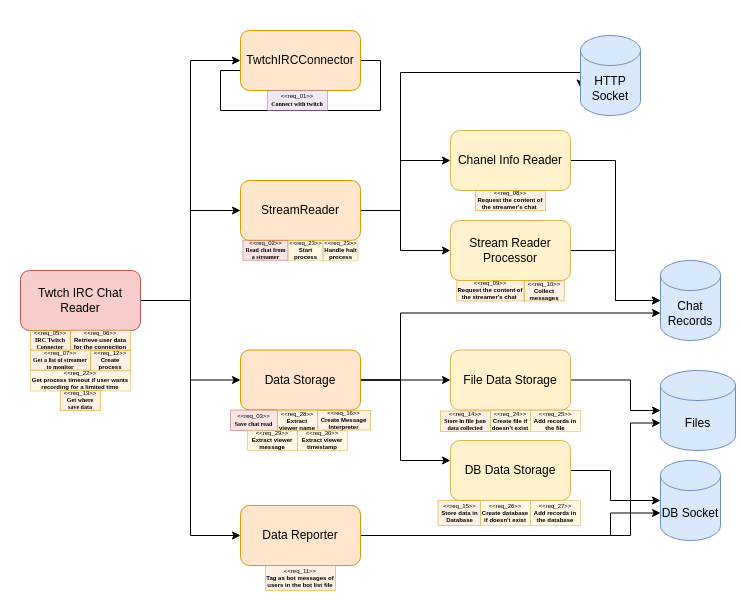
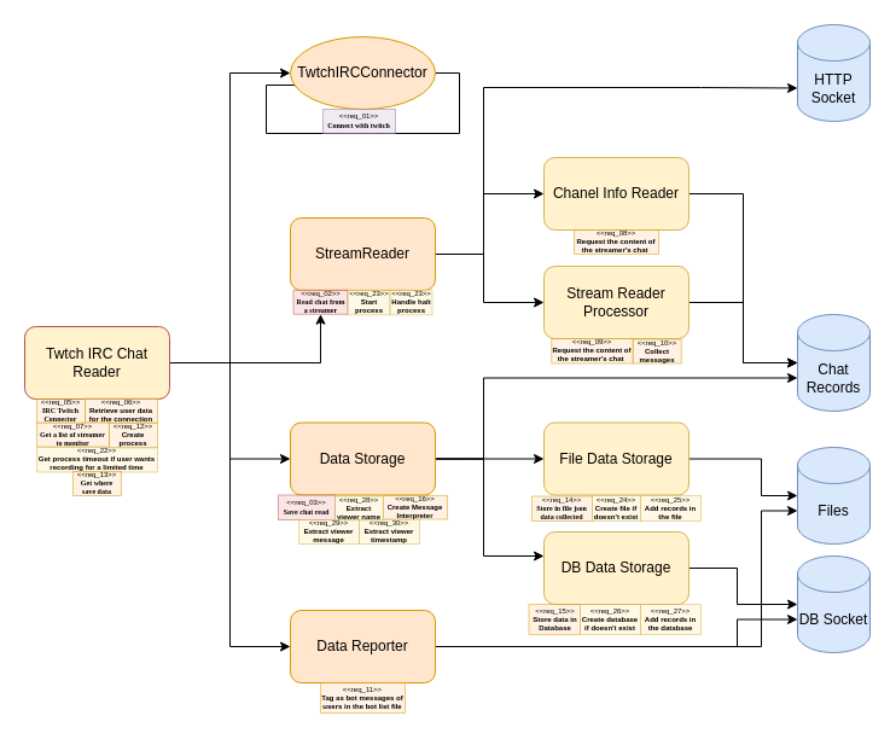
  <mxCell id="0" />
  <mxCell id="1" parent="0" />
  <mxCell id="2" style="edgeStyle=orthogonalEdgeStyle;rounded=0;orthogonalLoop=1;jettySize=auto;html=1;exitX=1;exitY=0.5;exitDx=0;exitDy=0;" parent="1" source="3" target="32" edge="1"><mxGeometry relative="1" as="geometry" /></mxCell>
- <mxCell id="3" value="TwtchIRCConnector" style="rounded=1;whiteSpace=wrap;html=1;fillColor=#ffe6cc;strokeColor=#d79b00;" parent="1" vertex="1"><mxGeometry x="240" y="30" width="120" height="60" as="geometry" /></mxCell>
+ <mxCell id="3" value="TwtchIRCConnector" style="ellipse;whiteSpace=wrap;html=1;fillColor=#ffe6cc;strokeColor=#d79b00;" parent="1" vertex="1"><mxGeometry x="240" y="30" width="120" height="60" as="geometry" /></mxCell>
  <mxCell id="4" style="edgeStyle=orthogonalEdgeStyle;rounded=0;orthogonalLoop=1;jettySize=auto;html=1;exitX=1;exitY=0.5;exitDx=0;exitDy=0;entryX=0;entryY=0.5;entryDx=0;entryDy=0;" parent="1" source="7" target="9" edge="1"><mxGeometry relative="1" as="geometry"><Array as="points"><mxPoint x="400" y="210" /><mxPoint x="400" y="250" /></Array></mxGeometry></mxCell>
  <mxCell id="5" style="edgeStyle=orthogonalEdgeStyle;rounded=0;orthogonalLoop=1;jettySize=auto;html=1;exitX=1;exitY=0.5;exitDx=0;exitDy=0;entryX=0;entryY=0.5;entryDx=0;entryDy=0;" parent="1" source="7" target="28" edge="1"><mxGeometry relative="1" as="geometry"><Array as="points"><mxPoint x="400" y="210" /><mxPoint x="400" y="160" /></Array></mxGeometry></mxCell>
  <mxCell id="6" style="edgeStyle=orthogonalEdgeStyle;rounded=0;orthogonalLoop=1;jettySize=auto;html=1;exitX=1;exitY=0.5;exitDx=0;exitDy=0;entryX=0;entryY=0;entryDx=0;entryDy=52.5;entryPerimeter=0;" parent="1" source="7" target="29" edge="1"><mxGeometry relative="1" as="geometry"><Array as="points"><mxPoint x="400" y="210" /><mxPoint x="400" y="72" /><mxPoint x="580" y="72" /></Array></mxGeometry></mxCell>
  <mxCell id="7" value="StreamReader" style="rounded=1;whiteSpace=wrap;html=1;fillColor=#ffe6cc;strokeColor=#d79b00;" parent="1" vertex="1"><mxGeometry x="240" y="180" width="120" height="60" as="geometry" /></mxCell>
  <mxCell id="8" style="edgeStyle=orthogonalEdgeStyle;rounded=0;orthogonalLoop=1;jettySize=auto;html=1;exitX=1;exitY=0.5;exitDx=0;exitDy=0;entryX=0;entryY=0.5;entryDx=0;entryDy=0;entryPerimeter=0;" parent="1" source="9" target="26" edge="1"><mxGeometry relative="1" as="geometry" /></mxCell>
  <mxCell id="9" value="Stream Reader Processor" style="rounded=1;whiteSpace=wrap;html=1;fillColor=#fff2cc;strokeColor=#d6b656;" parent="1" vertex="1"><mxGeometry x="450" y="220" width="120" height="60" as="geometry" /></mxCell>
  <mxCell id="10" style="edgeStyle=orthogonalEdgeStyle;rounded=0;orthogonalLoop=1;jettySize=auto;html=1;exitX=1;exitY=0.5;exitDx=0;exitDy=0;entryX=0;entryY=0.5;entryDx=0;entryDy=0;" parent="1" source="13" target="15" edge="1"><mxGeometry relative="1" as="geometry"><Array as="points"><mxPoint x="390" y="379.5" /><mxPoint x="390" y="379.5" /></Array></mxGeometry></mxCell>
  <mxCell id="11" style="edgeStyle=orthogonalEdgeStyle;rounded=0;orthogonalLoop=1;jettySize=auto;html=1;exitX=1;exitY=0.5;exitDx=0;exitDy=0;" parent="1" source="13" target="17" edge="1"><mxGeometry relative="1" as="geometry"><Array as="points"><mxPoint x="400" y="379" /><mxPoint x="400" y="460" /></Array></mxGeometry></mxCell>
  <mxCell id="12" style="edgeStyle=orthogonalEdgeStyle;rounded=0;orthogonalLoop=1;jettySize=auto;html=1;exitX=1;exitY=0.5;exitDx=0;exitDy=0;entryX=0;entryY=0;entryDx=0;entryDy=52.5;entryPerimeter=0;" parent="1" source="13" target="26" edge="1"><mxGeometry relative="1" as="geometry"><Array as="points"><mxPoint x="400" y="380" /><mxPoint x="400" y="313" /><mxPoint x="660" y="313" /></Array></mxGeometry></mxCell>
  <mxCell id="13" value="Data Storage" style="rounded=1;whiteSpace=wrap;html=1;fillColor=#ffe6cc;strokeColor=#d79b00;" parent="1" vertex="1"><mxGeometry x="240" y="349.5" width="120" height="60" as="geometry" /></mxCell>
  <mxCell id="14" style="edgeStyle=orthogonalEdgeStyle;rounded=0;orthogonalLoop=1;jettySize=auto;html=1;exitX=1;exitY=0.5;exitDx=0;exitDy=0;entryX=0;entryY=0.5;entryDx=0;entryDy=0;entryPerimeter=0;" parent="1" source="15" target="31" edge="1"><mxGeometry relative="1" as="geometry"><Array as="points"><mxPoint x="630" y="380" /><mxPoint x="630" y="410" /></Array></mxGeometry></mxCell>
  <mxCell id="15" value="File Data Storage" style="rounded=1;whiteSpace=wrap;html=1;fillColor=#fff2cc;strokeColor=#d6b656;" parent="1" vertex="1"><mxGeometry x="450" y="349.5" width="120" height="60" as="geometry" /></mxCell>
  <mxCell id="16" style="edgeStyle=orthogonalEdgeStyle;rounded=0;orthogonalLoop=1;jettySize=auto;html=1;exitX=1;exitY=0.5;exitDx=0;exitDy=0;" parent="1" source="17" target="30" edge="1"><mxGeometry relative="1" as="geometry"><Array as="points"><mxPoint x="610" y="470" /><mxPoint x="610" y="500" /></Array></mxGeometry></mxCell>
  <mxCell id="17" value="DB Data Storage" style="rounded=1;whiteSpace=wrap;html=1;fillColor=#fff2cc;strokeColor=#d6b656;" parent="1" vertex="1"><mxGeometry x="450" y="440" width="120" height="60" as="geometry" /></mxCell>
- <mxCell id="18" style="edgeStyle=orthogonalEdgeStyle;rounded=0;orthogonalLoop=1;jettySize=auto;html=1;exitX=1;exitY=0.5;exitDx=0;exitDy=0;entryX=0;entryY=0.5;entryDx=0;entryDy=0;" parent="1" source="22" target="7" edge="1"><mxGeometry relative="1" as="geometry" /></mxCell>
+ <mxCell id="18" style="edgeStyle=orthogonalEdgeStyle;rounded=0;orthogonalLoop=1;jettySize=auto;html=1;exitX=1;exitY=0.5;exitDx=0;exitDy=0;" parent="1" source="22" target="35" edge="1"><mxGeometry relative="1" as="geometry" /></mxCell>
  <mxCell id="19" style="edgeStyle=orthogonalEdgeStyle;rounded=0;orthogonalLoop=1;jettySize=auto;html=1;exitX=1;exitY=0.5;exitDx=0;exitDy=0;entryX=0;entryY=0.5;entryDx=0;entryDy=0;" parent="1" source="22" target="13" edge="1"><mxGeometry relative="1" as="geometry" /></mxCell>
  <mxCell id="20" style="edgeStyle=orthogonalEdgeStyle;rounded=0;orthogonalLoop=1;jettySize=auto;html=1;exitX=1;exitY=0.5;exitDx=0;exitDy=0;entryX=0;entryY=0.5;entryDx=0;entryDy=0;" parent="1" source="22" target="25" edge="1"><mxGeometry relative="1" as="geometry"><Array as="points"><mxPoint x="190" y="300" /><mxPoint x="190" y="535" /></Array></mxGeometry></mxCell>
  <mxCell id="21" style="edgeStyle=orthogonalEdgeStyle;rounded=0;orthogonalLoop=1;jettySize=auto;html=1;exitX=1;exitY=0.5;exitDx=0;exitDy=0;entryX=0;entryY=0.5;entryDx=0;entryDy=0;" parent="1" source="22" target="3" edge="1"><mxGeometry relative="1" as="geometry" /></mxCell>
- <mxCell id="22" value="Twtch IRC Chat Reader" style="rounded=1;whiteSpace=wrap;html=1;fillColor=#f8cecc;strokeColor=#b85450;" parent="1" vertex="1"><mxGeometry x="20" y="270" width="120" height="60" as="geometry" /></mxCell>
+ <mxCell id="22" value="Twtch IRC Chat Reader" style="rounded=1;whiteSpace=wrap;html=1;fillColor=#fff2cc;strokeColor=#b85450;" parent="1" vertex="1"><mxGeometry x="20" y="270" width="120" height="60" as="geometry" /></mxCell>
  <mxCell id="23" style="edgeStyle=orthogonalEdgeStyle;rounded=0;orthogonalLoop=1;jettySize=auto;html=1;exitX=1;exitY=0.5;exitDx=0;exitDy=0;entryX=0;entryY=0;entryDx=0;entryDy=52.5;entryPerimeter=0;" parent="1" source="25" target="30" edge="1"><mxGeometry relative="1" as="geometry"><Array as="points"><mxPoint x="610" y="535" /><mxPoint x="610" y="513" /><mxPoint x="660" y="513" /></Array></mxGeometry></mxCell>
  <mxCell id="24" style="edgeStyle=orthogonalEdgeStyle;rounded=0;orthogonalLoop=1;jettySize=auto;html=1;exitX=1;exitY=0.5;exitDx=0;exitDy=0;entryX=0;entryY=0;entryDx=0;entryDy=52.5;entryPerimeter=0;" parent="1" source="25" target="31" edge="1"><mxGeometry relative="1" as="geometry"><Array as="points"><mxPoint x="630" y="535" /><mxPoint x="630" y="423" /><mxPoint x="660" y="423" /></Array></mxGeometry></mxCell>
  <mxCell id="25" value="Data Reporter" style="rounded=1;whiteSpace=wrap;html=1;fillColor=#ffe6cc;strokeColor=#d79b00;" parent="1" vertex="1"><mxGeometry x="240" y="505" width="120" height="60" as="geometry" /></mxCell>
  <mxCell id="26" value="Chat Records" style="shape=cylinder3;whiteSpace=wrap;html=1;boundedLbl=1;backgroundOutline=1;size=15;fillColor=#dae8fc;strokeColor=#6c8ebf;" parent="1" vertex="1"><mxGeometry x="660" y="260" width="60" height="80" as="geometry" /></mxCell>
  <mxCell id="27" style="edgeStyle=orthogonalEdgeStyle;rounded=0;orthogonalLoop=1;jettySize=auto;html=1;exitX=1;exitY=0.5;exitDx=0;exitDy=0;entryX=0;entryY=0.5;entryDx=0;entryDy=0;entryPerimeter=0;" parent="1" source="28" target="26" edge="1"><mxGeometry relative="1" as="geometry" /></mxCell>
  <mxCell id="28" value="Chanel Info Reader" style="rounded=1;whiteSpace=wrap;html=1;fillColor=#fff2cc;strokeColor=#d6b656;" parent="1" vertex="1"><mxGeometry x="450" y="130" width="120" height="60" as="geometry" /></mxCell>
- <mxCell id="29" value="HTTP Socket" style="shape=cylinder3;whiteSpace=wrap;html=1;boundedLbl=1;backgroundOutline=1;size=15;fillColor=#dae8fc;strokeColor=#6c8ebf;" parent="1" vertex="1"><mxGeometry x="580" y="35" width="60" height="80" as="geometry" /></mxCell>
+ <mxCell id="29" value="HTTP Socket" style="shape=cylinder3;whiteSpace=wrap;html=1;boundedLbl=1;backgroundOutline=1;size=15;fillColor=#dae8fc;strokeColor=#6c8ebf;" parent="1" vertex="1"><mxGeometry x="660" y="20" width="60" height="80" as="geometry" /></mxCell>
  <mxCell id="30" value="DB Socket" style="shape=cylinder3;whiteSpace=wrap;html=1;boundedLbl=1;backgroundOutline=1;size=15;fillColor=#dae8fc;strokeColor=#6c8ebf;" parent="1" vertex="1"><mxGeometry x="660" y="460" width="60" height="80" as="geometry" /></mxCell>
- <mxCell id="31" value="Files" style="shape=cylinder3;whiteSpace=wrap;html=1;boundedLbl=1;backgroundOutline=1;size=15;fillColor=#dae8fc;strokeColor=#6c8ebf;" parent="1" vertex="1"><mxGeometry x="660" y="370" width="75" height="80" as="geometry" /></mxCell>
+ <mxCell id="31" value="Files" style="shape=cylinder3;whiteSpace=wrap;html=1;boundedLbl=1;backgroundOutline=1;size=15;fillColor=#dae8fc;strokeColor=#6c8ebf;" parent="1" vertex="1"><mxGeometry x="660" y="370" width="60" height="80" as="geometry" /></mxCell>
  <mxCell id="32" value="&amp;lt;&amp;lt;req_01&amp;gt;&amp;gt;&lt;br style=&quot;font-size: 6px;&quot;&gt;&lt;span style=&quot;font-family: &amp;quot;Permanent Marker&amp;quot;; font-weight: 700; font-size: 6px;&quot;&gt;Connect with twitch&lt;/span&gt;" style="shape=rect;html=1;whiteSpace=wrap;align=center;opacity=50;fillColor=#e1d5e7;strokeColor=#9673a6;fontSize=6;" vertex="1" parent="1"><mxGeometry x="267" y="90" width="60" height="20" as="geometry" /></mxCell>
  <mxCell id="33" value="&amp;lt;&amp;lt;req_05&amp;gt;&amp;gt;&lt;br style=&quot;font-size: 6px;&quot;&gt;&lt;span style=&quot;font-family: &amp;quot;Permanent Marker&amp;quot;; font-weight: 700; font-size: 6px;&quot;&gt;IRC Twitch Connector&lt;/span&gt;" style="shape=rect;html=1;whiteSpace=wrap;align=center;opacity=50;fillColor=#ffe6cc;strokeColor=#d79b00;fontSize=6;" vertex="1" parent="1"><mxGeometry x="30" y="330" width="40" height="20" as="geometry" /></mxCell>
  <mxCell id="34" value="&amp;lt;&amp;lt;req_06&amp;gt;&amp;gt;&lt;br style=&quot;font-size: 6px;&quot;&gt;&lt;b style=&quot;font-size: 6px;&quot;&gt;Retrieve user data for the connection&lt;/b&gt;" style="shape=rect;html=1;whiteSpace=wrap;align=center;opacity=50;fillColor=#ffe6cc;strokeColor=#d79b00;fontSize=6;" vertex="1" parent="1"><mxGeometry x="70" y="329.5" width="60" height="20" as="geometry" /></mxCell>
  <mxCell id="35" value="&amp;lt;&amp;lt;req_02&amp;gt;&amp;gt;&lt;br style=&quot;font-size: 6px;&quot;&gt;&lt;span style=&quot;font-family: &amp;quot;Permanent Marker&amp;quot;; font-weight: 700; font-size: 6px;&quot;&gt;Read chat from a streamer&lt;/span&gt;" style="shape=rect;html=1;whiteSpace=wrap;align=center;opacity=50;fillColor=#f8cecc;strokeColor=#b85450;fontSize=6;" vertex="1" parent="1"><mxGeometry x="242.5" y="239.75" width="45" height="20" as="geometry" /></mxCell>
  <mxCell id="36" value="&amp;lt;&amp;lt;req_07&amp;gt;&amp;gt;&lt;br style=&quot;font-size: 6px;&quot;&gt;&lt;span style=&quot;font-family: &amp;quot;Permanent Marker&amp;quot;; font-weight: 700; font-size: 6px;&quot;&gt;Get a list of streamer to monitor&lt;/span&gt;" style="shape=rect;html=1;whiteSpace=wrap;align=center;opacity=50;fillColor=#ffe6cc;strokeColor=#d79b00;fontSize=6;" vertex="1" parent="1"><mxGeometry x="30" y="349.5" width="60" height="20" as="geometry" /></mxCell>
  <mxCell id="37" value="&amp;lt;&amp;lt;req_08&amp;gt;&amp;gt;&lt;br style=&quot;font-size: 6px;&quot;&gt;&lt;b style=&quot;font-size: 6px;&quot;&gt;Request the content of the streamer's chat&amp;nbsp;&lt;/b&gt;" style="shape=rect;html=1;whiteSpace=wrap;align=center;opacity=50;fillColor=#ffe6cc;strokeColor=#d79b00;fontSize=6;" vertex="1" parent="1"><mxGeometry x="475" y="190" width="70" height="20" as="geometry" /></mxCell>
  <mxCell id="38" value="&amp;lt;&amp;lt;req_09&amp;gt;&amp;gt;&lt;br style=&quot;font-size: 6px;&quot;&gt;&lt;b style=&quot;font-size: 6px;&quot;&gt;Request the content of the streamer's chat&amp;nbsp;&lt;/b&gt;" style="shape=rect;html=1;whiteSpace=wrap;align=center;opacity=50;fillColor=#ffe6cc;strokeColor=#d79b00;fontSize=6;" vertex="1" parent="1"><mxGeometry x="456.25" y="280" width="67.5" height="20.5" as="geometry" /></mxCell>
  <mxCell id="39" value="&amp;lt;&amp;lt;req_10&amp;gt;&amp;gt;&lt;br style=&quot;font-size: 6px;&quot;&gt;&lt;b style=&quot;font-size: 6px;&quot;&gt;Collect messages&lt;/b&gt;" style="shape=rect;html=1;whiteSpace=wrap;align=center;opacity=50;fillColor=#ffe6cc;strokeColor=#d79b00;fontSize=6;" vertex="1" parent="1"><mxGeometry x="523.75" y="280.5" width="40" height="20" as="geometry" /></mxCell>
  <mxCell id="40" value="&amp;lt;&amp;lt;req_11&amp;gt;&amp;gt;&lt;br style=&quot;font-size: 6px;&quot;&gt;&lt;b style=&quot;font-size: 6px;&quot;&gt;Tag as bot messages of users in the bot list file&lt;/b&gt;" style="shape=rect;html=1;whiteSpace=wrap;align=center;opacity=50;fillColor=#ffe6cc;strokeColor=#d79b00;fontSize=6;" vertex="1" parent="1"><mxGeometry x="265" y="565" width="70" height="25" as="geometry" /></mxCell>
  <mxCell id="41" value="&amp;lt;&amp;lt;req_12&amp;gt;&amp;gt;&lt;br style=&quot;font-size: 6px;&quot;&gt;&lt;b style=&quot;font-size: 6px;&quot;&gt;Create process&lt;/b&gt;" style="shape=rect;html=1;whiteSpace=wrap;align=center;opacity=50;fillColor=#ffe6cc;strokeColor=#d79b00;fontSize=6;" vertex="1" parent="1"><mxGeometry x="90" y="350" width="40" height="20.5" as="geometry" /></mxCell>
  <mxCell id="42" value="&amp;lt;&amp;lt;req_22&amp;gt;&amp;gt;&lt;br style=&quot;font-size: 6px;&quot;&gt;&lt;b style=&quot;font-size: 6px;&quot;&gt;&lt;font style=&quot;font-size: 6px;&quot;&gt;Get process timeout if user wants recording for a limited time&lt;/font&gt;&lt;/b&gt;" style="shape=rect;html=1;whiteSpace=wrap;align=center;opacity=50;fillColor=#fff2cc;strokeColor=#d6b656;fontSize=6;" vertex="1" parent="1"><mxGeometry x="30" y="370" width="100" height="20.5" as="geometry" /></mxCell>
  <mxCell id="43" value="&amp;lt;&amp;lt;req_23&amp;gt;&amp;gt;&lt;br style=&quot;font-size: 6px;&quot;&gt;&lt;b style=&quot;font-size: 6px;&quot;&gt;Start process&lt;/b&gt;" style="shape=rect;html=1;whiteSpace=wrap;align=center;opacity=50;fillColor=#fff2cc;strokeColor=#d6b656;fontSize=6;" vertex="1" parent="1"><mxGeometry x="287.5" y="239.75" width="35" height="20.5" as="geometry" /></mxCell>
  <mxCell id="44" value="&amp;lt;&amp;lt;req_23&amp;gt;&amp;gt;&lt;br style=&quot;font-size: 6px;&quot;&gt;&lt;b style=&quot;font-size: 6px;&quot;&gt;Handle halt process&lt;/b&gt;" style="shape=rect;html=1;whiteSpace=wrap;align=center;opacity=50;fillColor=#fff2cc;strokeColor=#d6b656;fontSize=6;" vertex="1" parent="1"><mxGeometry x="322.5" y="239.75" width="35" height="20.5" as="geometry" /></mxCell>
  <mxCell id="45" value="&amp;lt;&amp;lt;req_03&amp;gt;&amp;gt;&lt;br style=&quot;font-size: 6px;&quot;&gt;&lt;span style=&quot;font-family: &amp;quot;Permanent Marker&amp;quot;; font-weight: 700; font-size: 6px;&quot;&gt;Save chat read&lt;br style=&quot;font-size: 6px;&quot;&gt;&lt;/span&gt;" style="shape=rect;html=1;whiteSpace=wrap;align=center;opacity=50;fillColor=#f8cecc;strokeColor=#b85450;fontSize=6;" vertex="1" parent="1"><mxGeometry x="230" y="409.5" width="47" height="20.5" as="geometry" /></mxCell>
  <mxCell id="46" value="&amp;lt;&amp;lt;req_14&amp;gt;&amp;gt;&lt;br style=&quot;font-size: 6px;&quot;&gt;&lt;span style=&quot;font-family: &amp;quot;Permanent Marker&amp;quot;; font-weight: 700; font-size: 6px;&quot;&gt;Store in file json data collected&lt;/span&gt;" style="shape=rect;html=1;whiteSpace=wrap;align=center;opacity=50;fillColor=#ffe6cc;strokeColor=#d79b00;fontSize=6;" vertex="1" parent="1"><mxGeometry x="440" y="410.5" width="50" height="20.5" as="geometry" /></mxCell>
  <mxCell id="47" value="&amp;lt;&amp;lt;req_15&amp;gt;&amp;gt;&lt;br style=&quot;font-size: 6px;&quot;&gt;&lt;b style=&quot;font-size: 6px;&quot;&gt;Store data in Database&lt;/b&gt;" style="shape=rect;html=1;whiteSpace=wrap;align=center;opacity=50;fillColor=#ffe6cc;strokeColor=#d79b00;fontSize=6;" vertex="1" parent="1"><mxGeometry x="437.5" y="500" width="42.5" height="25" as="geometry" /></mxCell>
  <mxCell id="48" value="&amp;lt;&amp;lt;req_26&amp;gt;&amp;gt;&lt;br style=&quot;font-size: 6px;&quot;&gt;&lt;b style=&quot;font-size: 6px;&quot;&gt;Create database if doesn't exist&lt;/b&gt;" style="shape=rect;html=1;whiteSpace=wrap;align=center;opacity=50;fillColor=#fff2cc;strokeColor=#d6b656;fontSize=6;" vertex="1" parent="1"><mxGeometry x="480" y="500" width="50" height="25" as="geometry" /></mxCell>
  <mxCell id="49" value="&amp;lt;&amp;lt;req_27&amp;gt;&amp;gt;&lt;br style=&quot;font-size: 6px;&quot;&gt;&lt;b style=&quot;font-size: 6px;&quot;&gt;Add records in the database&lt;/b&gt;" style="shape=rect;html=1;whiteSpace=wrap;align=center;opacity=50;fillColor=#fff2cc;strokeColor=#d6b656;fontSize=6;" vertex="1" parent="1"><mxGeometry x="530" y="500" width="50" height="25" as="geometry" /></mxCell>
  <mxCell id="50" value="&amp;lt;&amp;lt;req_24&amp;gt;&amp;gt;&lt;br style=&quot;font-size: 6px;&quot;&gt;&lt;b style=&quot;font-size: 6px;&quot;&gt;Create file if doesn't exist&lt;/b&gt;" style="shape=rect;html=1;whiteSpace=wrap;align=center;opacity=50;fillColor=#fff2cc;strokeColor=#d6b656;fontSize=6;" vertex="1" parent="1"><mxGeometry x="490" y="410" width="40" height="21" as="geometry" /></mxCell>
  <mxCell id="51" value="&amp;lt;&amp;lt;req_25&amp;gt;&amp;gt;&lt;br style=&quot;font-size: 6px;&quot;&gt;&lt;b style=&quot;font-size: 6px;&quot;&gt;Add records in the file&lt;/b&gt;" style="shape=rect;html=1;whiteSpace=wrap;align=center;opacity=50;fillColor=#fff2cc;strokeColor=#d6b656;fontSize=6;" vertex="1" parent="1"><mxGeometry x="530" y="410" width="50" height="21" as="geometry" /></mxCell>
  <mxCell id="52" value="&amp;lt;&amp;lt;req_13&amp;gt;&amp;gt;&lt;br style=&quot;font-size: 6px;&quot;&gt;&lt;span style=&quot;font-family: &amp;quot;Permanent Marker&amp;quot;; font-weight: 700; font-size: 6px;&quot;&gt;Get where save data&lt;/span&gt;" style="shape=rect;html=1;whiteSpace=wrap;align=center;opacity=50;fillColor=#ffe6cc;strokeColor=#d79b00;fontSize=6;" vertex="1" parent="1"><mxGeometry x="60" y="390" width="40" height="20" as="geometry" /></mxCell>
  <mxCell id="53" value="&amp;lt;&amp;lt;req_16&amp;gt;&amp;gt;&lt;br style=&quot;font-size: 6px;&quot;&gt;&lt;b style=&quot;font-size: 6px;&quot;&gt;Create Message Interpreter&lt;/b&gt;" style="shape=rect;html=1;whiteSpace=wrap;align=center;opacity=50;fillColor=#ffe6cc;strokeColor=#d79b00;fontSize=6;" vertex="1" parent="1"><mxGeometry x="317" y="410" width="53" height="19.5" as="geometry" /></mxCell>
  <mxCell id="54" value="&amp;lt;&amp;lt;req_28&amp;gt;&amp;gt;&lt;br style=&quot;font-size: 6px;&quot;&gt;&lt;b style=&quot;font-size: 6px;&quot;&gt;Extract viewer name&lt;/b&gt;" style="shape=rect;html=1;whiteSpace=wrap;align=center;opacity=50;fillColor=#fff2cc;strokeColor=#d6b656;fontSize=6;" vertex="1" parent="1"><mxGeometry x="277" y="410.5" width="40" height="20" as="geometry" /></mxCell>
  <mxCell id="55" value="&amp;lt;&amp;lt;req_29&amp;gt;&amp;gt;&lt;br style=&quot;font-size: 6px;&quot;&gt;&lt;b style=&quot;font-size: 6px;&quot;&gt;Extract viewer message&lt;/b&gt;" style="shape=rect;html=1;whiteSpace=wrap;align=center;opacity=50;fillColor=#fff2cc;strokeColor=#d6b656;fontSize=6;" vertex="1" parent="1"><mxGeometry x="247" y="430" width="50" height="20" as="geometry" /></mxCell>
  <mxCell id="56" value="&amp;lt;&amp;lt;req_30&amp;gt;&amp;gt;&lt;br style=&quot;font-size: 6px;&quot;&gt;&lt;b style=&quot;font-size: 6px;&quot;&gt;Extract viewer timestamp&lt;/b&gt;" style="shape=rect;html=1;whiteSpace=wrap;align=center;opacity=50;fillColor=#fff2cc;strokeColor=#d6b656;fontSize=6;" vertex="1" parent="1"><mxGeometry x="297" y="430" width="50" height="20" as="geometry" /></mxCell>
